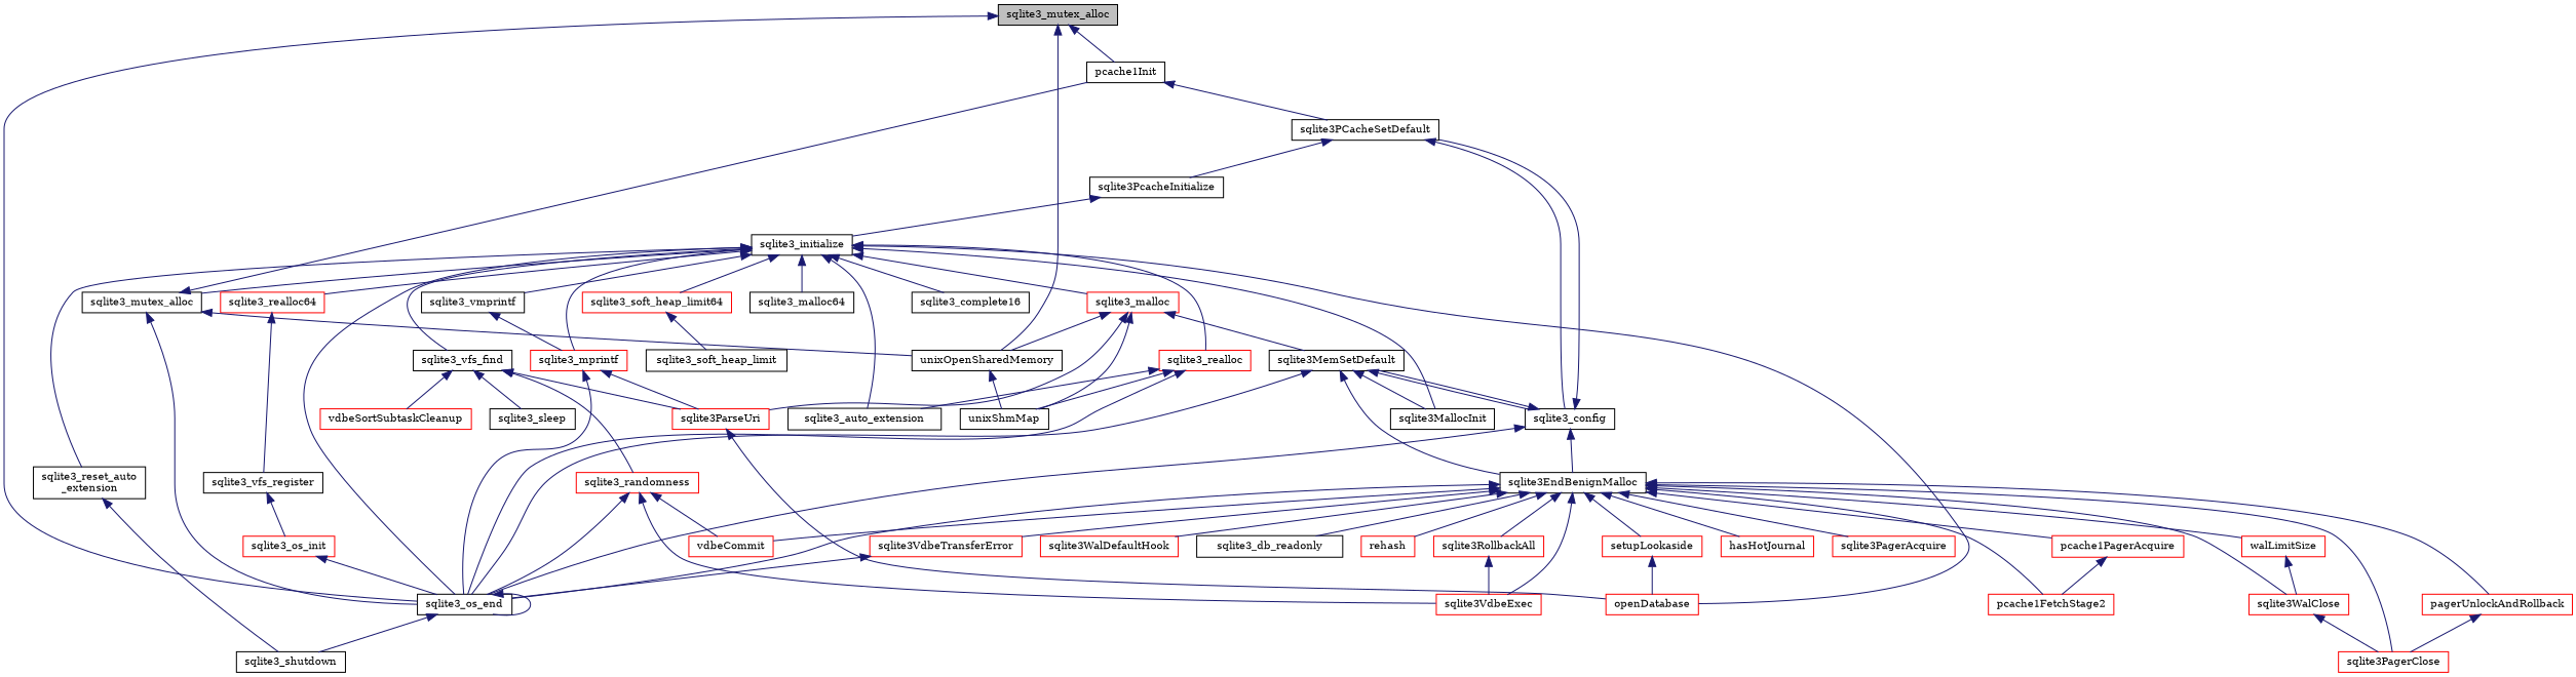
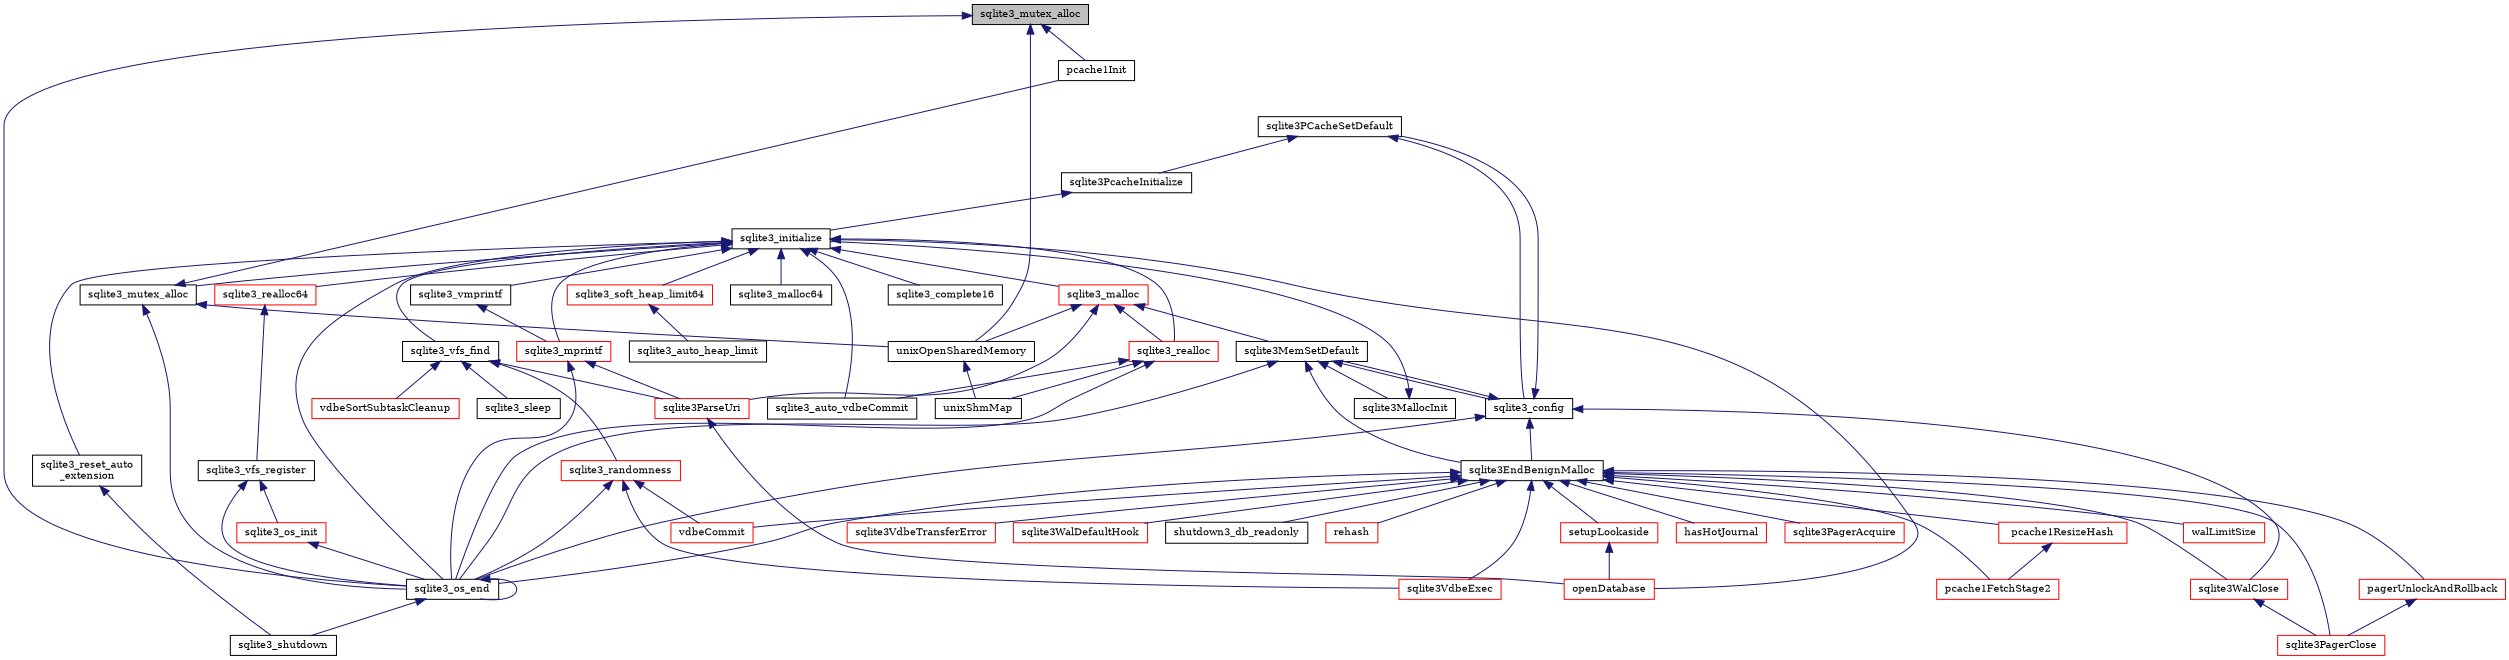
  digraph {
    fontname="DejaVu Serif"
    rankdir=TB
    node [color=red fillcolor=white fontname="DejaVu Serif" fontsize=10 shape=record style=filled]
    edge [color=midnightblue dir=back fontname="DejaVu Serif" fontsize=10 labelfontname=FreeSans labelfontsize=10 style=solid]
    n1 [color=black fillcolor=grey75 fontcolor=black height=0.2 label=sqlite3_mutex_alloc width=0.4]
    n2 [color=black height=0.2 label=unixOpenSharedMemory width=0.4]
    n3 [color=black height=0.2 label=sqlite3_os_end width=0.4]
    n4 [color=black height=0.2 label=pcache1Init width=0.4]
    n5 [color=black height=0.2 label=unixShmMap width=0.4]
    n6 [color=black height=0.2 label=sqlite3_shutdown width=0.4]
    n7 [color=black height=0.2 label=sqlite3PCacheSetDefault width=0.4]
    n8 [color=black height=0.2 label=sqlite3PcacheInitialize width=0.4]
    n9 [color=black height=0.2 label=sqlite3_config width=0.4]
    n10 [color=black height=0.2 label=sqlite3_initialize width=0.4]
    n11 [color=black height=0.2 label=sqlite3MemSetDefault width=0.4]
    n12 [color=black height=0.2 label=sqlite3EndBenignMalloc width=0.4]
    n13 [color=black height=0.2 label=sqlite3_vfs_find width=0.4]
    n14 [height=0.2 label=openDatabase width=0.4]
    n15 [color=black height=0.2 label=sqlite3_mutex_alloc width=0.4]
    n16 [height=0.2 label=sqlite3_soft_heap_limit64 width=0.4]
    n17 [height=0.2 label=sqlite3_malloc width=0.4]
    n18 [color=black height=0.2 label=sqlite3_malloc64 width=0.4]
    n19 [height=0.2 label=sqlite3_realloc width=0.4]
-   n20 [color=black height=0.2 label=sqlite3_auto_extension width=0.4]
+   n20 [color=black height=0.2 label=sqlite3_auto_vdbeCommit width=0.4]
    n21 [height=0.2 label=sqlite3_realloc64 width=0.4]
    n22 [color=black height=0.2 label=sqlite3_vmprintf width=0.4]
    n23 [height=0.2 label=sqlite3_mprintf width=0.4]
    n24 [color=black height=0.2 label="sqlite3_reset_auto\l_extension" width=0.4]
    n25 [color=black height=0.2 label=sqlite3_complete16 width=0.4]
    n26 [height=0.2 label=sqlite3_randomness width=0.4]
    n27 [height=0.2 label=vdbeSortSubtaskCleanup width=0.4]
    n28 [height=0.2 label=sqlite3ParseUri width=0.4]
    n29 [color=black height=0.2 label=sqlite3_sleep width=0.4]
    n30 [color=black height=0.2 label=sqlite3_vfs_register width=0.4]
    n31 [height=0.2 label=sqlite3_os_init width=0.4]
-   n32 [color=black height=0.2 label=sqlite3_soft_heap_limit width=0.4]
+   n32 [color=black height=0.2 label=sqlite3_auto_heap_limit width=0.4]
    n33 [height=0.2 label=vdbeCommit width=0.4]
    n34 [height=0.2 label=sqlite3VdbeExec width=0.4]
    n35 [color=black height=0.2 label=sqlite3MallocInit width=0.4]
    n36 [height=0.2 label=rehash width=0.4]
-   n37 [height=0.2 label=pcache1PagerAcquire width=0.4]
+   n37 [height=0.2 label=pcache1ResizeHash width=0.4]
    n38 [height=0.2 label=pcache1FetchStage2 width=0.4]
    n39 [height=0.2 label=pagerUnlockAndRollback width=0.4]
    n40 [height=0.2 label=sqlite3PagerClose width=0.4]
    n41 [height=0.2 label=hasHotJournal width=0.4]
    n42 [height=0.2 label=sqlite3PagerAcquire width=0.4]
    n43 [height=0.2 label=walLimitSize width=0.4]
    n44 [height=0.2 label=sqlite3WalClose width=0.4]
    n45 [height=0.2 label=sqlite3VdbeTransferError width=0.4]
    n46 [height=0.2 label=setupLookaside width=0.4]
-   n47 [height=0.2 label=sqlite3RollbackAll width=0.4]
    n48 [height=0.2 label=sqlite3WalDefaultHook width=0.4]
-   n49 [color=black height=0.2 label=sqlite3_db_readonly width=0.4]
+   n49 [color=black height=0.2 label=shutdown3_db_readonly width=0.4]
    n1 -> n2
    n1 -> n3
    n1 -> n4
    n2 -> n5
    n3 -> n3
    n3 -> n6
-   n4 -> n7
    n7 -> n8
    n7 -> n9
    n8 -> n10
    n9 -> n3
    n9 -> n7
    n9 -> n11
    n9 -> n12
    n10 -> n3
    n10 -> n13
    n10 -> n14
    n10 -> n15
    n10 -> n16
    n10 -> n17
    n10 -> n18
    n10 -> n19
    n10 -> n20
    n10 -> n21
    n10 -> n22
    n10 -> n23
    n10 -> n24
    n10 -> n25
    n11 -> n3
    n11 -> n9
    n11 -> n12
    n11 -> n35
    n12 -> n3
    n12 -> n33
    n12 -> n34
    n12 -> n36
    n12 -> n37
    n12 -> n38
    n12 -> n39
    n12 -> n40
    n12 -> n41
    n12 -> n42
    n12 -> n43
    n12 -> n44
    n12 -> n45
    n12 -> n46
-   n12 -> n47
    n12 -> n48
    n12 -> n49
    n13 -> n26
    n13 -> n27
    n13 -> n28
    n13 -> n29
    n15 -> n2
    n15 -> n3
    n15 -> n4
    n16 -> n32
    n17 -> n2
-   n17 -> n5
+   n17 -> n19
    n17 -> n11
    n17 -> n28
    n19 -> n3
    n19 -> n5
    n19 -> n20
    n21 -> n30
    n22 -> n23
    n23 -> n3
    n23 -> n28
    n24 -> n6
    n26 -> n3
    n26 -> n33
    n26 -> n34
    n28 -> n14
-   n45 -> n3
+   n30 -> n3
    n30 -> n31
    n31 -> n3
-   n10 -> n35
+   n35 -> n10
    n37 -> n38
    n39 -> n40
-   n43 -> n44
+   n9 -> n44
    n44 -> n40
    n46 -> n14
-   n47 -> n34
  }
